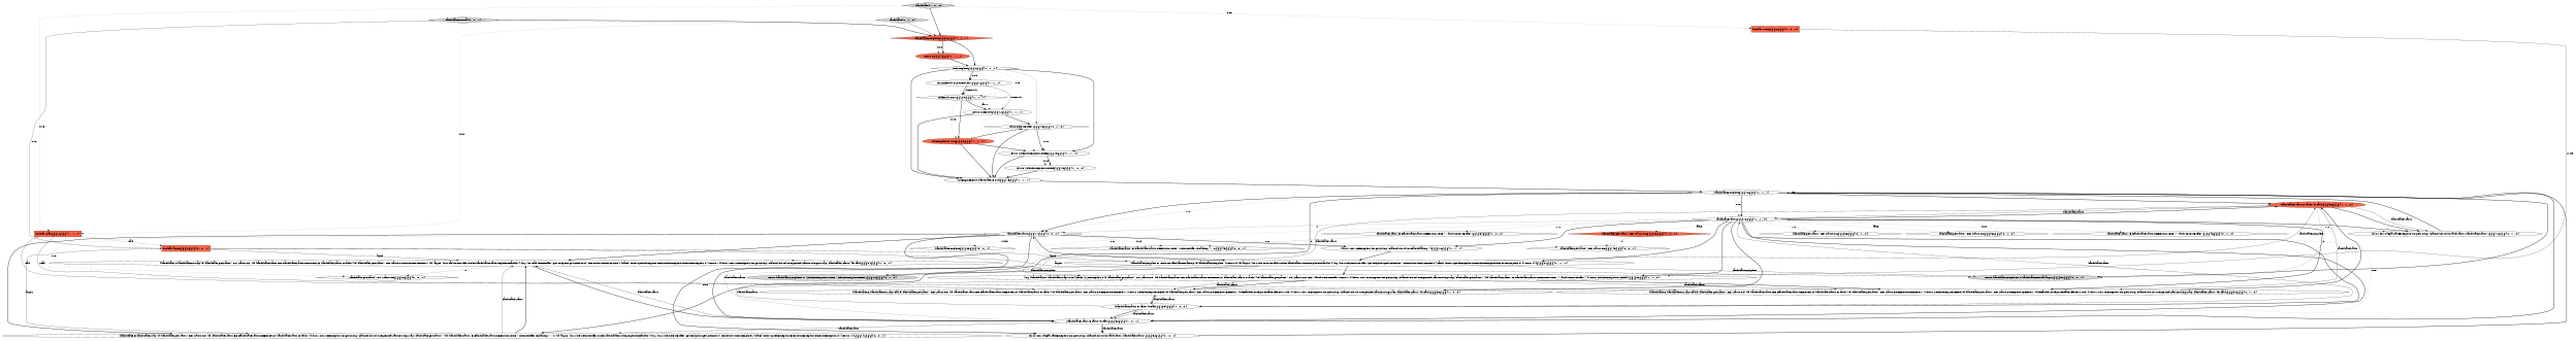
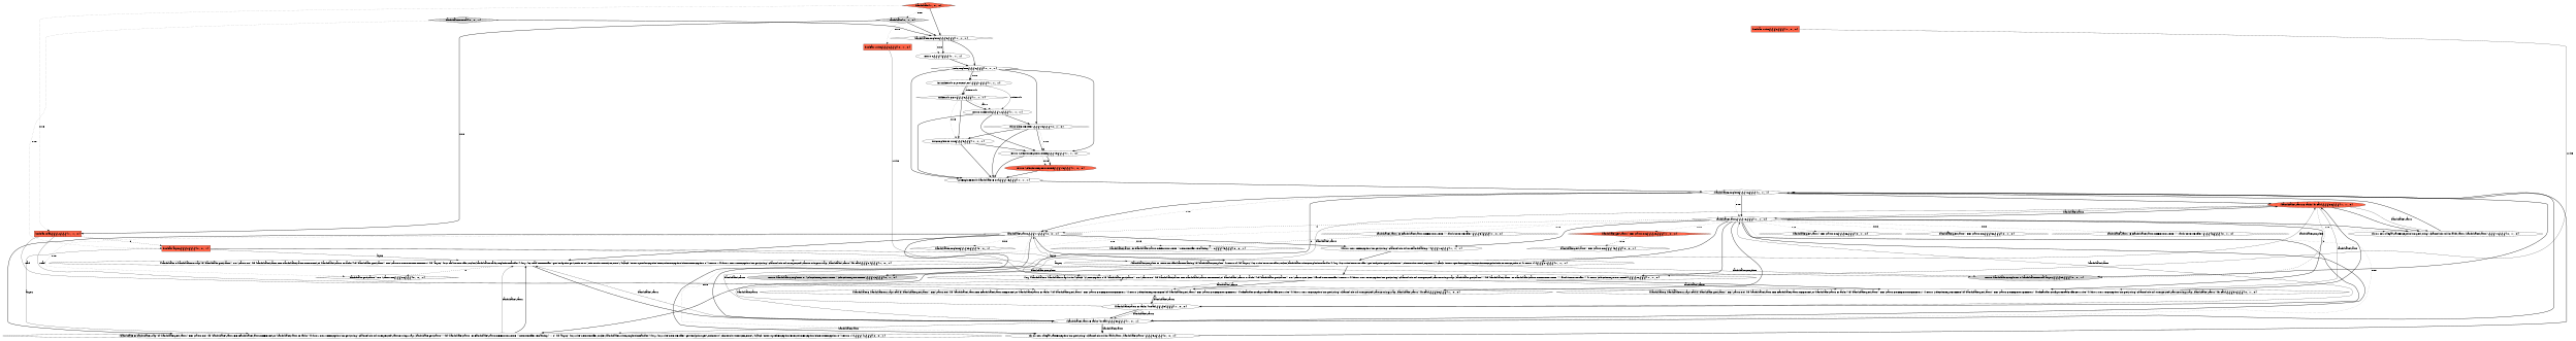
  digraph {
    node [fillcolor=white shape=ellipse style=filled]
    edge [style=bold]
    n1 [fillcolor=lightgray label="return handshakeComplete? 0: (SelectionKey.OP_WRITE | SelectionKey.OP_READ)@@@73@@@['0', '1', '0']"]
    n2 [label="SSLEngineResult handshake = null@@@15@@@['1', '1', '1']"]
    n3 [label="!handshakeComplete@@@16@@@['1', '1', '1']" shape=diamond]
    n4 [fillcolor=tomato label="{handshakeStatus = tasks()break}@@@66@@@['1', '1', '0']"]
    n5 [label="handshakeStatus@@@18@@@['1', '1', '0']" shape=diamond]
    n6 [fillcolor=lightgray label="return handshakeComplete? 0: handshakeInternal(async)@@@95@@@['0', '0', '1']"]
    n7 [label="handshakeStatus@@@17@@@['0', '0', '1']" shape=diamond]
    n8 [label="!flush(netOutBuffer)@@@15@@@['0', '1', '0']" shape=diamond]
    n9 [label="return SelectionKey.OP_WRITE@@@15@@@['1', '1', '0']"]
-   n10 [label="return SelectionKey.OP_WRITE@@@15@@@['1', '0', '0']"]
+   n10 [fillcolor=tomato label="return SelectionKey.OP_WRITE@@@15@@@['1', '0', '0']"]
    n11 [label="throw new IllegalStateException(sm.getString(\"channel.nio.ssl.invalidStatus\",handshakeStatus))@@@70@@@['0', '1', '0']"]
    n12 [label="{try {handshake = handshakeWrap(write)}catch (SSLException e) if (handshake.getStatus() == Status.OK) {if (handshakeStatus == HandshakeStatus.NEED_TASK) handshakeStatus = tasks()}if (handshake.getStatus() == Status.CLOSED) {flush(netOutBuffer)return -1}{throw new IOException(sm.getString(\"channel.nio.ssl.unexpectedStatusDuringWrap\",handshake.getStatus()))}if (handshakeStatus != HandshakeStatus.NEED_UNWRAP || (!flush(netOutBuffer))) {return SelectionKey.OP_WRITE}}@@@26@@@['1', '1', '0']"]
    n13 [label="{handshake = handshakeUnwrap(read)if (handshake.getStatus() == Status.OK) {if (handshakeStatus == HandshakeStatus.NEED_TASK) handshakeStatus = tasks()}if (handshake.getStatus() == Status.BUFFER_UNDERFLOW) {return SelectionKey.OP_READ}if (handshake.getStatus() == Status.BUFFER_OVERFLOW) {bufHandler.configureReadBufferForWrite()}{throw new IOException(sm.getString(\"channel.nio.ssl.unexpectedStatusDuringWrap\",handshakeStatus))}break}@@@50@@@['0', '1', '0']"]
    n14 [label="{handshake = handshakeUnwrap(read)if (handshake.getStatus() == Status.OK) {if (handshakeStatus == HandshakeStatus.NEED_TASK) handshakeStatus = tasks()}if (handshake.getStatus() == Status.BUFFER_UNDERFLOW) {return SelectionKey.OP_READ}if (handshake.getStatus() == Status.BUFFER_OVERFLOW) {bufHandler.configureReadBufferForWrite()}{throw new IOException(sm.getString(\"channel.nio.ssl.unexpectedStatusDuringWrap\",handshakeStatus))}break}@@@38@@@['1', '0', '0']"]
    n15 [label="{handshake = handshakeUnwrap()if (handshake.getStatus() == Status.OK) {if (handshakeStatus == HandshakeStatus.NEED_TASK) handshakeStatus = tasks()}if (handshake.getStatus() == Status.BUFFER_UNDERFLOW) {if (async) {sc.read(netInBuffer,socket,handshakeReadCompletionHandler)}{try {sc.read(netInBuffer).get(endpoint.getSoTimeout(),TimeUnit.MILLISECONDS)}catch (InterruptedException|ExecutionException|TimeoutException e) }return 1}{throw new IOException(sm.getString(\"channel.nio.ssl.unexpectedStatusDuringUnwrap\",handshakeStatus))}break}@@@64@@@['1', '0', '1']"]
    n16 [label="{handshakeStatus = tasks()break}@@@88@@@['1', '0', '1']"]
    n17 [label="{handshakeComplete = !netOutBuffer.hasRemaining()if (handshakeComplete) {return 0}{if (async) {sc.write(netOutBuffer,socket,handshakeWriteCompletionHandler)}{try {sc.write(netOutBuffer).get(endpoint.getSoTimeout(),TimeUnit.MILLISECONDS)}catch (InterruptedException|ExecutionException|TimeoutException e) }return 1}}@@@21@@@['1', '1', '1']"]
    n18 [label="{handshakeStatus = tasks()break}@@@54@@@['1', '0', '0']"]
    n19 [label="handshakeStatus != HandshakeStatus.NEED_UNWRAP || (!flush(netOutBuffer))@@@34@@@['1', '0', '0']" shape=diamond]
    n20 [label="{throw new IOException(sm.getString(\"channel.nio.ssl.notHandshaking\"))}@@@18@@@['1', '1', '1']"]
    n21 [label="handshake.getStatus() == Status.OK@@@36@@@['0', '1', '0']" shape=diamond]
    n22 [fillcolor=tomato label="handshake.getStatus() == Status.OK@@@28@@@['1', '0', '0']" shape=diamond]
    n23 [label="handshake.getStatus() == Status.OK@@@52@@@['0', '1', '0']" shape=diamond]
    n24 [label="handshakeStatus != HandshakeStatus.NEED_UNWRAP || (!flush(netOutBuffer))@@@46@@@['0', '1', '0']" shape=diamond]
    n25 [label="handshake.getStatus() == Status.OK@@@66@@@['0', '0', '1']" shape=diamond]
    n26 [label="{handshake = handshakeWrap()if (handshake.getStatus() == Status.OK) {if (handshakeStatus == HandshakeStatus.NEED_TASK) handshakeStatus = tasks()}{throw new IOException(sm.getString(\"channel.nio.ssl.unexpectedStatusDuringWrap\",handshake.getStatus()))}if (handshakeStatus != HandshakeStatus.NEED_UNWRAP || netOutBuffer.remaining() > 0) {if (async) {sc.write(netOutBuffer,socket,handshakeWriteCompletionHandler)}{try {sc.write(netOutBuffer).get(endpoint.getSoTimeout(),TimeUnit.MILLISECONDS)}catch (InterruptedException|ExecutionException|TimeoutException e) }return 1}}@@@41@@@['0', '0', '1']"]
    n27 [label="throw new IllegalStateException(sm.getString(\"channel.nio.ssl.invalidStatus\",handshakeStatus))@@@92@@@['0', '0', '1']"]
    n28 [fillcolor=lightgray label="handshake['0', '1', '0']" shape=diamond]
-   n30 [fillcolor=tomato label="handshakeComplete@@@3@@@['1', '1', '1']" shape=diamond]
+   n29 [fillcolor=tomato label="boolean write@@@2@@@['0', '1', '0']" shape=box]
+   n30 [label="handshakeComplete@@@3@@@['1', '1', '1']" shape=diamond]
    n31 [fillcolor=tomato label="boolean read@@@2@@@['1', '1', '0']" shape=box]
-   n32 [fillcolor=tomato label="return 0@@@4@@@['1', '1', '1']"]
+   n32 [label="return 0@@@4@@@['1', '1', '1']"]
    n33 [label="!sniComplete@@@6@@@['1', '1', '1']" shape=diamond]
    n34 [fillcolor=tomato label="boolean async@@@2@@@['0', '0', '1']" shape=box]
    n35 [fillcolor=lightgray label="handshakeInternal['0', '0', '1']" shape=diamond]
    n36 [label="handshakeStatus != HandshakeStatus.NEED_UNWRAP || netOutBuffer.remaining() > 0@@@49@@@['0', '0', '1']" shape=diamond]
    n37 [label="int sniResult = processSNI()@@@7@@@['1', '1', '1']"]
    n38 [label="sniResult == 0@@@8@@@['1', '1', '1']" shape=diamond]
    n39 [label="return sniResult@@@12@@@['1', '1', '1']"]
-   n40 [fillcolor=tomato label="sniComplete = true@@@9@@@['1', '1', '1']"]
+   n40 [label="sniComplete = true@@@9@@@['1', '1', '1']"]
    n41 [label="handshakeComplete@@@23@@@['0', '0', '1']" shape=diamond]
    n42 [label="handshake.getStatus() == Status.OK@@@43@@@['0', '0', '1']" shape=diamond]
    n43 [fillcolor=tomato label="boolean write@@@2@@@['1', '0', '0']" shape=box]
-   n44 [fillcolor=lightgray label="handshake['1', '0', '0']" shape=diamond]
+   n44 [fillcolor=tomato label="handshake['1', '0', '0']" shape=diamond]
    n2 -> n3
    n3 -> n1
    n3 -> n4
    n3 -> n5
    n3 -> n5 [label=true style=dotted]
    n3 -> n6
    n3 -> n7 [label=true style=dotted]
    n3 -> n7
    n4 -> n5 [label=handshakeStatus style=solid]
    n4 -> n6 [label=0 style=dashed]
    n4 -> n11 [label=handshakeStatus style=solid]
    n4 -> n11
    n4 -> n12 [label=handshakeStatus style=solid]
    n4 -> n13 [label=handshakeStatus style=solid]
    n5 -> n4
    n5 -> n7 [label=0 style=dashed]
    n5 -> n11
    n5 -> n11 [label=true style=dotted]
    n5 -> n12
    n5 -> n13
    n5 -> n14
    n5 -> n15 [label=true style=dotted]
    n5 -> n16
    n5 -> n16 [label=true style=dotted]
    n5 -> n17
    n5 -> n18
    n5 -> n19 [label=true style=dotted]
    n5 -> n20
    n5 -> n21 [label=true style=dotted]
-   n5 -> n22 [label=false style=dotted]
-   n5 -> n23 [label=false style=dotted]
+   n5 -> n22 [label=true style=dotted]
+   n5 -> n23 [label=true style=dotted]
    n5 -> n24 [label=true style=dotted]
    n7 -> n15
    n7 -> n16
    n7 -> n17
    n7 -> n20
    n7 -> n25 [label=true style=dotted]
    n7 -> n26
    n7 -> n27 [label=true style=dotted]
    n7 -> n27
    n7 -> n36 [label=true style=dotted]
-   n7 -> n41 [label=write style=dotted]
-   n7 -> n42 [label=true style=dotted]
+   n7 -> n41 [label=true style=dotted]
    n8 -> n2
    n8 -> n9
    n8 -> n9 [label=true style=dotted]
    n9 -> n2
    n9 -> n10 [label=true style=dotted]
    n9 -> n10
    n10 -> n2
    n11 -> n3
    n12 -> n13 [label=handshakeStatus style=solid]
    n12 -> n13
    n12 -> n14
    n12 -> n14 [label=handshakeStatus style=solid]
    n13 -> n4
    n14 -> n18
    n15 -> n16
    n15 -> n25 [label=0 style=dashed]
    n16 -> n3
-   n16 -> n7 [label=handshakeStatus style=dashed]
+   n16 -> n7 [label=handshakeStatus style=solid]
    n16 -> n15 [label=handshakeStatus style=solid]
    n16 -> n26 [label=handshakeStatus style=solid]
    n16 -> n27 [label=handshakeStatus style=solid]
    n16 -> n27
    n17 -> n1 [label=handshakeComplete style=solid]
    n17 -> n4 [label=handshakeComplete style=solid]
    n17 -> n6 [label=handshakeComplete style=solid]
    n17 -> n12
    n17 -> n26
    n18 -> n5 [label=handshakeStatus style=solid]
    n18 -> n12 [label=handshakeStatus style=solid]
    n18 -> n14 [label=handshakeStatus style=solid]
    n18 -> n16
    n18 -> n16 [label=handshakeStatus style=solid]
    n19 -> n36 [label=0 style=dashed]
    n20 -> n17
-   n22 -> n42 [label=0 style=dashed]
+   n22 -> n42 [label=true style=dashed]
    n26 -> n15 [label=handshakeStatus style=solid]
    n26 -> n15
    n27 -> n3
-   n28 -> n30 [style=solid]
-   n28 -> n31 [label=true style=dotted]
+   n28 -> n29 [label=true style=dotted]
+   n28 -> n30
+   n28 -> n31 [label=true]
+   n29 -> n12 [label=write style=solid]
    n30 -> n32
    n30 -> n32 [label=true style=dotted]
    n30 -> n33
    n31 -> n13 [label=read style=solid]
    n31 -> n14 [label=read style=solid]
-   n31 -> n34 [label=read style=dashed]
+   n31 -> n34 [label=0 style=dashed]
    n32 -> n33
    n33 -> n2
-   n33 -> n8 [style=dashed]
+   n33 -> n8
    n33 -> n9
    n33 -> n37
    n33 -> n37 [label=true style=dotted]
-   n33 -> n38 [label=true style=dotted]
    n34 -> n6 [label=async style=solid]
    n34 -> n15 [label=async style=solid]
    n34 -> n17 [label=async style=solid]
    n34 -> n26 [label=async style=solid]
    n35 -> n30
-   n35 -> n34 [label=true style=solid]
+   n35 -> n34 [label=true style=dotted]
    n37 -> n38
    n37 -> n38 [label=sniResult style=solid]
    n37 -> n39 [label=sniResult style=solid]
    n38 -> n39 [label=false style=dotted]
    n38 -> n39
    n38 -> n40 [label=true style=dotted]
    n38 -> n40
    n39 -> n2
    n39 -> n8
-   n39 -> n9 [style=dotted]
+   n39 -> n9
    n40 -> n2
-   n40 -> n8
+   n8 -> n40
    n40 -> n9
    n43 -> n12 [label=write style=solid]
    n44 -> n30
    n44 -> n31 [label=true style=dotted]
-   n44 -> n43 [label=true style=dotted]
+   n44 -> n28 [label=true style=dotted]
  }
